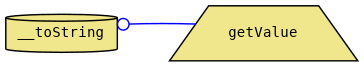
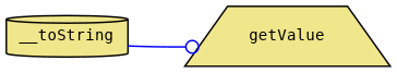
  digraph {
    rankdir=LR
    fontname="DejaVu Sans Mono"
    node [color=black fillcolor=khaki fontname="DejaVu Sans Mono" fontsize=10 style=filled]
    n1 [fontcolor=black height=0.2 label=__toString shape=cylinder width=0.4]
    n2 [height=0.2 label=getValue shape=trapezium width=0.4]
-   n2 -> n1 [color=blue fontname="DejaVu Sans Mono" fontsize=10 labelfontname=Helvetica labelfontsize=10 style=solid arrowhead=odot]
+   n1 -> n2 [color=blue fontname="DejaVu Sans Mono" fontsize=10 labelfontname=Helvetica labelfontsize=10 style=solid arrowhead=odot]
  }
